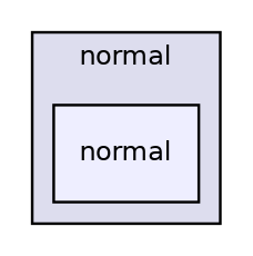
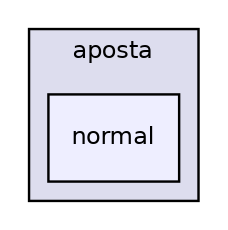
  digraph {
    compound=true
    n1 [fillcolor="#eeeeff" fontname=Helvetica fontsize=10 label=normal pencolor=black shape=box style=filled]
    subgraph cluster_1 {
      bgcolor="#ddddee"
      fontname=Helvetica
      fontsize=10
-     label=normal
+     label=aposta
      pencolor=black
      n1
    }
  }
